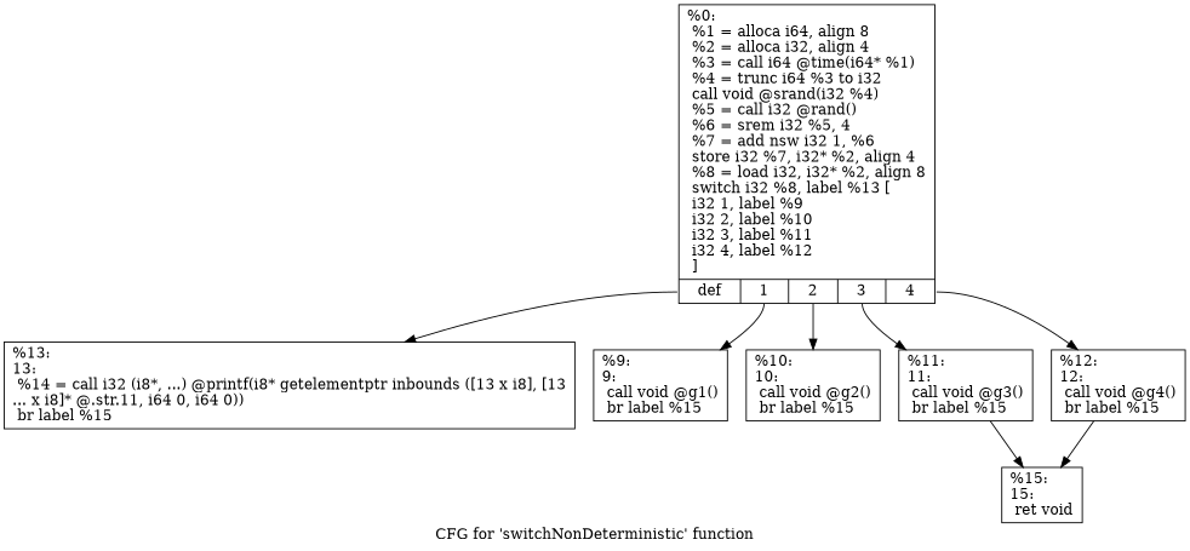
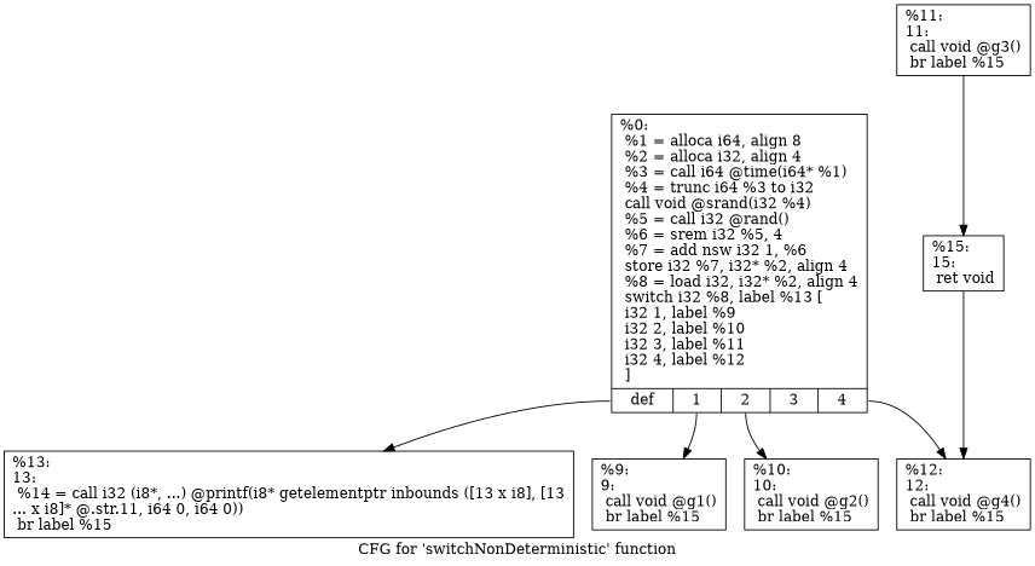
  digraph {
    label="CFG for 'switchNonDeterministic' function"
    node [shape=record]
-   n1 [label="{%0:\l  %1 = alloca i64, align 8\l  %2 = alloca i32, align 4\l  %3 = call i64 @time(i64* %1)\l  %4 = trunc i64 %3 to i32\l  call void @srand(i32 %4)\l  %5 = call i32 @rand()\l  %6 = srem i32 %5, 4\l  %7 = add nsw i32 1, %6\l  store i32 %7, i32* %2, align 4\l  %8 = load i32, i32* %2, align 8\l  switch i32 %8, label %13 [\l    i32 1, label %9\l    i32 2, label %10\l    i32 3, label %11\l    i32 4, label %12\l  ]\l|{<s0>def|<s1>1|<s2>2|<s3>3|<s4>4}}"]
+   n1 [label="{%0:\l  %1 = alloca i64, align 8\l  %2 = alloca i32, align 4\l  %3 = call i64 @time(i64* %1)\l  %4 = trunc i64 %3 to i32\l  call void @srand(i32 %4)\l  %5 = call i32 @rand()\l  %6 = srem i32 %5, 4\l  %7 = add nsw i32 1, %6\l  store i32 %7, i32* %2, align 4\l  %8 = load i32, i32* %2, align 4\l  switch i32 %8, label %13 [\l    i32 1, label %9\l    i32 2, label %10\l    i32 3, label %11\l    i32 4, label %12\l  ]\l|{<s0>def|<s1>1|<s2>2|<s3>3|<s4>4}}"]
    n2 [label="{%13:\l13:                                               \l  %14 = call i32 (i8*, ...) @printf(i8* getelementptr inbounds ([13 x i8], [13\l... x i8]* @.str.11, i64 0, i64 0))\l  br label %15\l}"]
    n3 [label="{%9:\l9:                                                \l  call void @g1()\l  br label %15\l}"]
    n4 [label="{%10:\l10:                                               \l  call void @g2()\l  br label %15\l}"]
    n5 [label="{%11:\l11:                                               \l  call void @g3()\l  br label %15\l}"]
    n6 [label="{%12:\l12:                                               \l  call void @g4()\l  br label %15\l}"]
    n7 [label="{%15:\l15:                                               \l  ret void\l}"]
    n1 -> n2 [tailport=s0]
    n1 -> n3 [tailport=s1]
    n1 -> n4 [tailport=s2]
-   n1 -> n5 [tailport=s3]
    n1 -> n6 [tailport=s4]
    n5 -> n7
-   n6 -> n7
+   n7 -> n6
  }
